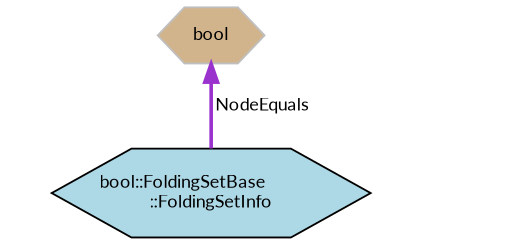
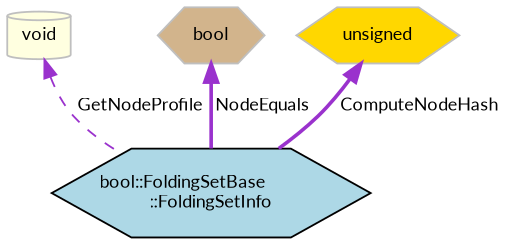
  digraph {
    fontname=Lato
    node [color=grey75 fontname=Lato fontsize=10 shape=hexagon style=filled]
    edge [color=darkorchid3 dir=back fontname=Lato fontsize=10 labelfontname=Helvetica labelfontsize=10 style=bold]
    n1 [color=black fillcolor=lightblue fontcolor=black height=0.2 label="bool::FoldingSetBase\l::FoldingSetInfo" width=0.4]
+   n2 [fillcolor=lightyellow height=0.2 label=void shape=cylinder width=0.4]
    n3 [fillcolor=tan height=0.2 label=bool width=0.4]
+   n4 [fillcolor=gold height=0.2 label=unsigned width=0.4]
+   n2 -> n1 [label=" GetNodeProfile" style=dashed]
    n3 -> n1 [label=" NodeEquals"]
+   n4 -> n1 [label=" ComputeNodeHash"]
  }
